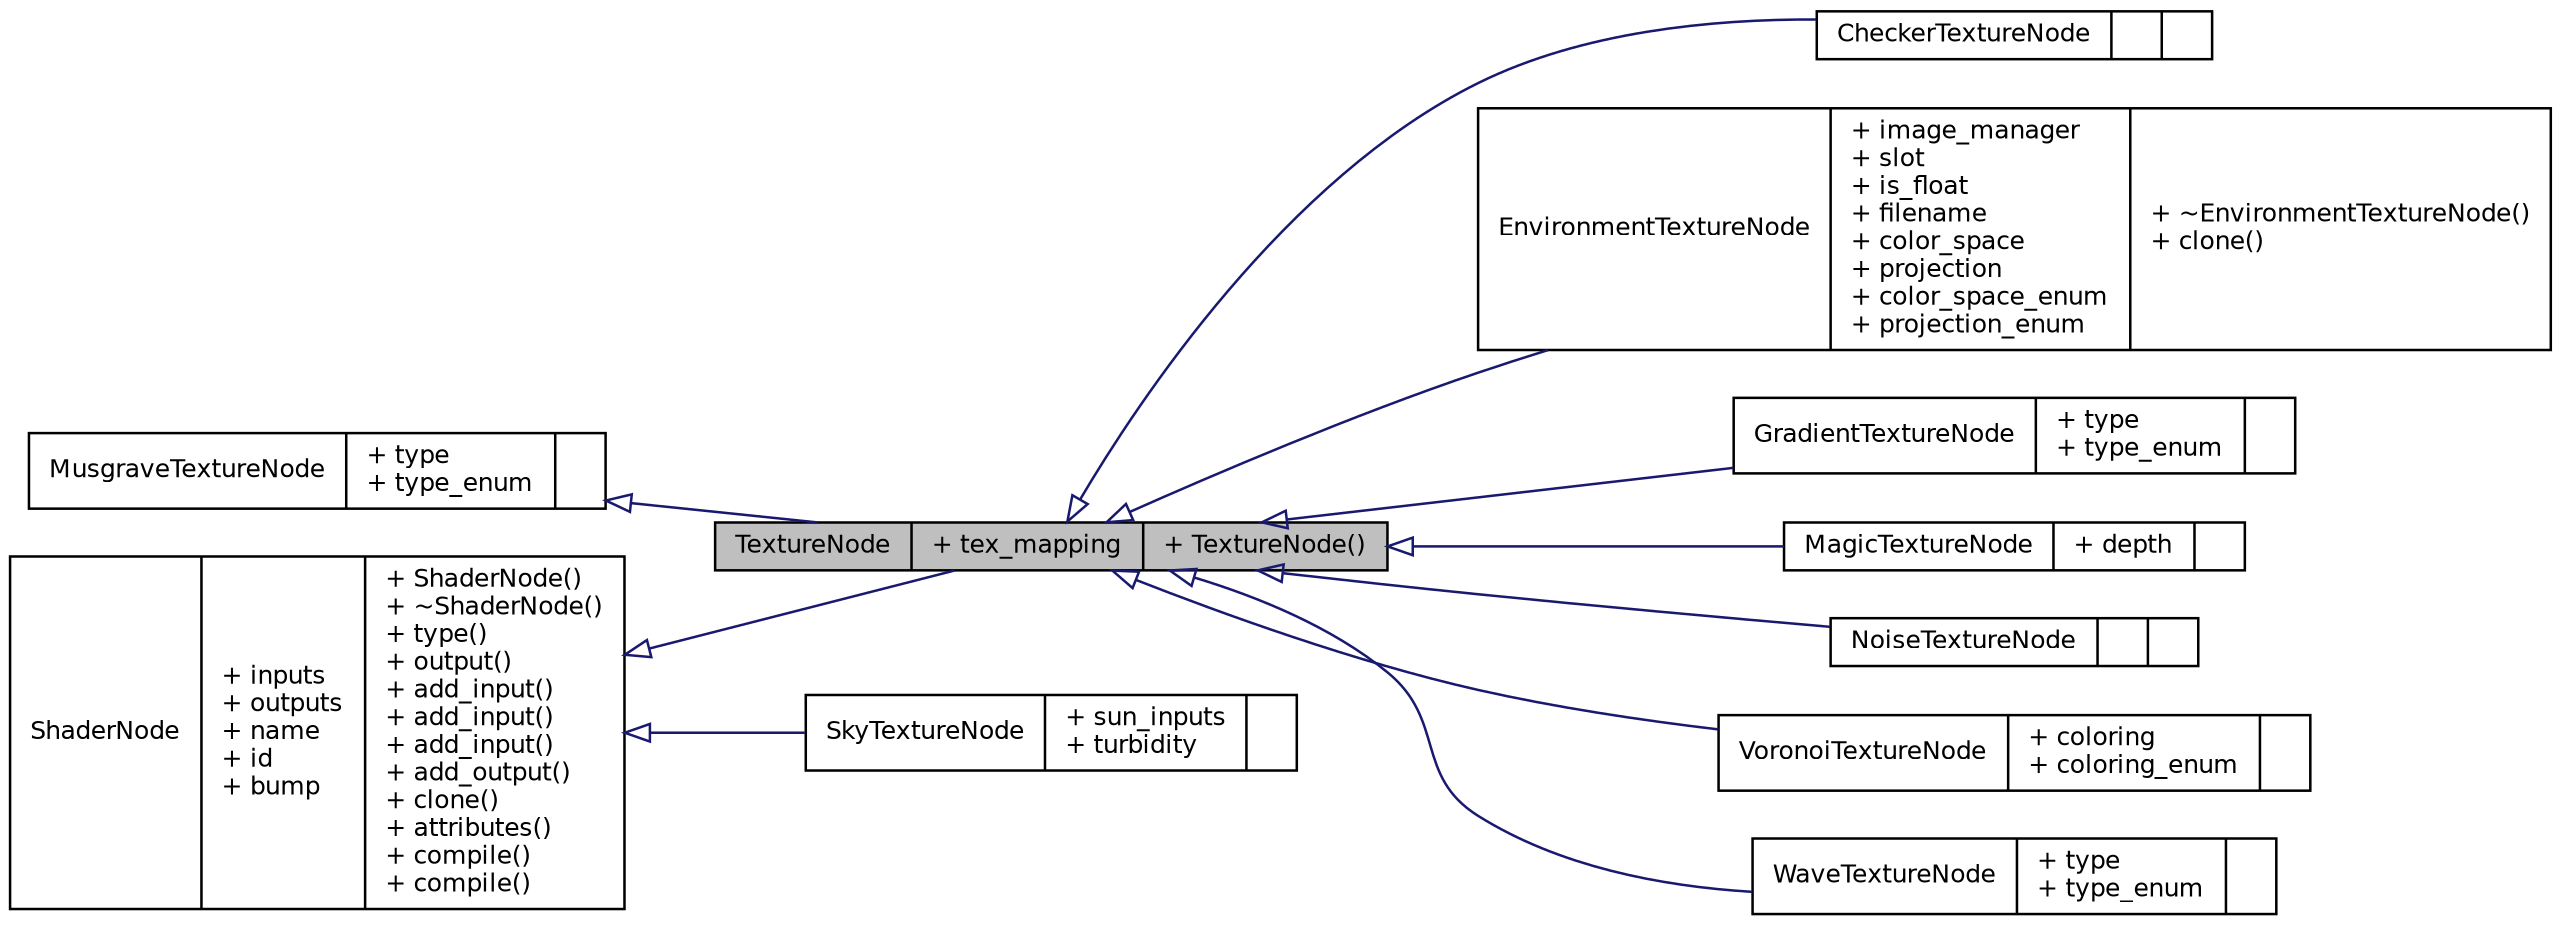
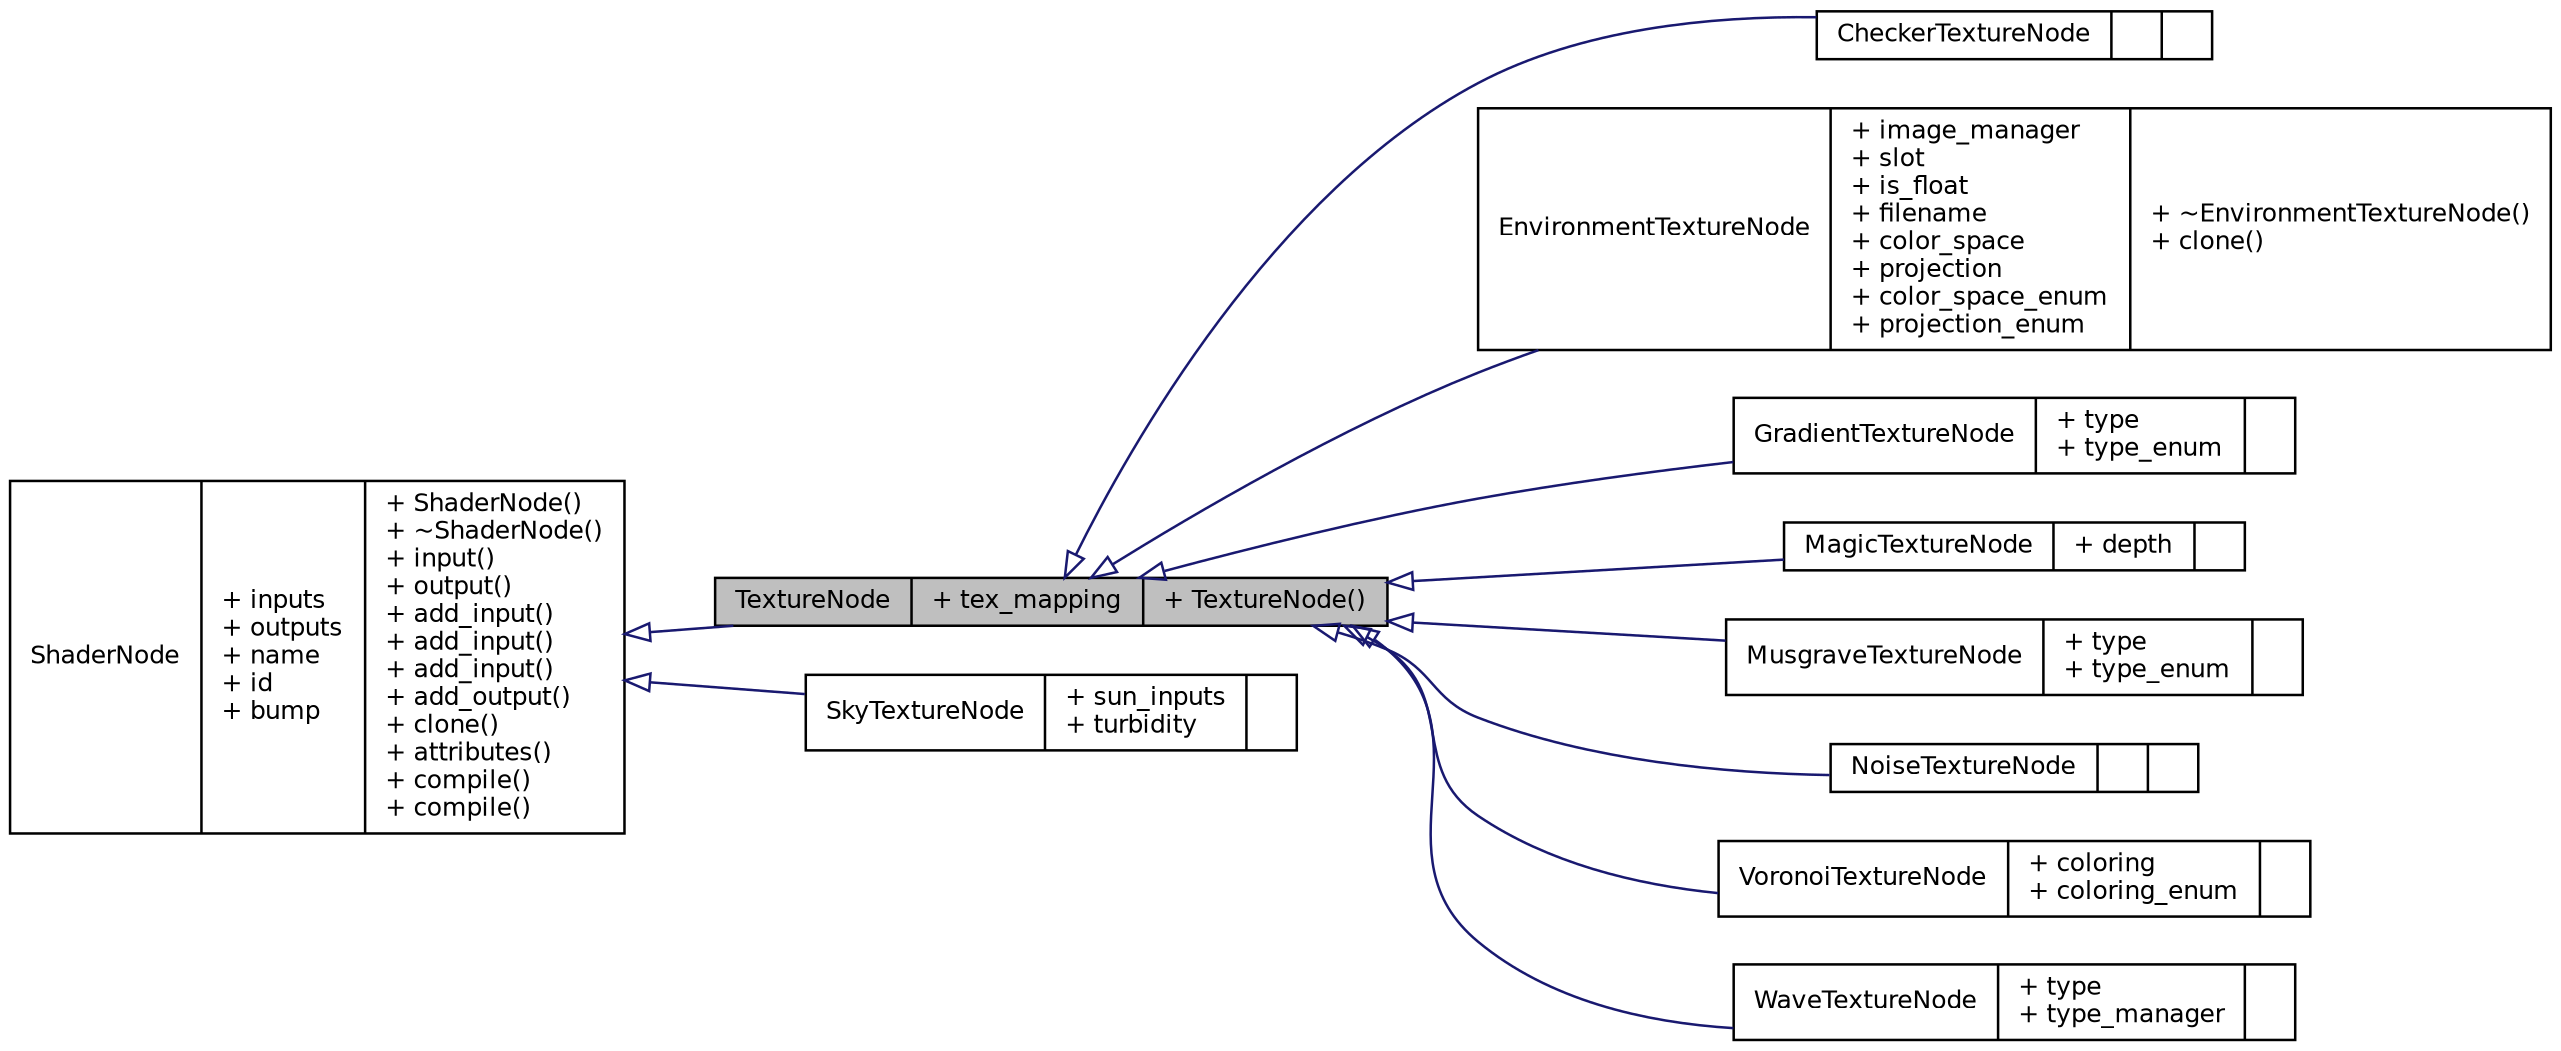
  digraph {
    rankdir=LR
    node [color=black fillcolor=white fontname=Helvetica fontsize=10 shape=record style=filled]
    edge [arrowtail=empty color=midnightblue dir=back fontname=Helvetica fontsize=10 labelfontname=Helvetica labelfontsize=10 style=solid]
    n1 [fillcolor=grey75 fontcolor=black height=0.2 label="{TextureNode\n|+ tex_mapping\l|+ TextureNode()\l}" width=0.4]
    n2 [height=0.2 label="{CheckerTextureNode\n||}" width=0.4]
    n3 [height=0.2 label="{EnvironmentTextureNode\n|+ image_manager\l+ slot\l+ is_float\l+ filename\l+ color_space\l+ projection\l+ color_space_enum\l+ projection_enum\l|+ ~EnvironmentTextureNode()\l+ clone()\l}" width=0.4]
    n4 [height=0.2 label="{GradientTextureNode\n|+ type\l+ type_enum\l|}" width=0.4]
    n5 [height=0.2 label="{MagicTextureNode\n|+ depth\l|}" width=0.4]
    n6 [height=0.2 label="{MusgraveTextureNode\n|+ type\l+ type_enum\l|}" width=0.4]
    n7 [height=0.2 label="{NoiseTextureNode\n||}" width=0.4]
    n8 [height=0.2 label="{VoronoiTextureNode\n|+ coloring\l+ coloring_enum\l|}" width=0.4]
-   n9 [height=0.2 label="{WaveTextureNode\n|+ type\l+ type_enum\l|}" width=0.4]
+   n9 [height=0.2 label="{WaveTextureNode\n|+ type\l+ type_manager\l|}" width=0.4]
    n10 [height=0.2 label="{SkyTextureNode\n|+ sun_inputs\l+ turbidity\l|}" width=0.4]
-   n11 [height=0.2 label="{ShaderNode\n|+ inputs\l+ outputs\l+ name\l+ id\l+ bump\l|+ ShaderNode()\l+ ~ShaderNode()\l+ type()\l+ output()\l+ add_input()\l+ add_input()\l+ add_input()\l+ add_output()\l+ clone()\l+ attributes()\l+ compile()\l+ compile()\l}" width=0.4]
+   n11 [height=0.2 label="{ShaderNode\n|+ inputs\l+ outputs\l+ name\l+ id\l+ bump\l|+ ShaderNode()\l+ ~ShaderNode()\l+ input()\l+ output()\l+ add_input()\l+ add_input()\l+ add_input()\l+ add_output()\l+ clone()\l+ attributes()\l+ compile()\l+ compile()\l}" width=0.4]
    n1 -> n2
    n1 -> n3
    n1 -> n4
    n1 -> n5
-   n6 -> n1
+   n1 -> n6
    n1 -> n7
    n1 -> n8
    n1 -> n9
    n11 -> n1
    n11 -> n10
  }
